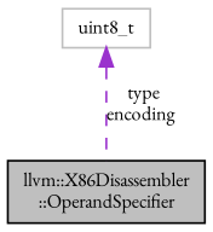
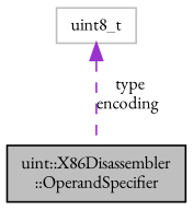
  digraph {
    fontname="EB Garamond"
    node [fontname="EB Garamond" fontsize=10 shape=record]
-   n1 [color=black fillcolor=grey75 fontcolor=black height=0.2 label="llvm::X86Disassembler\l::OperandSpecifier" style=filled width=0.4]
+   n1 [color=black fillcolor=grey75 fontcolor=black height=0.2 label="uint::X86Disassembler\l::OperandSpecifier" style=filled width=0.4]
    n2 [color=grey75 height=0.2 label=uint8_t width=0.4]
    n2 -> n1 [color=darkorchid3 dir=back fontname="EB Garamond" fontsize=10 label=" type\nencoding" labelfontname=Helvetica labelfontsize=10 style=dashed]
  }
